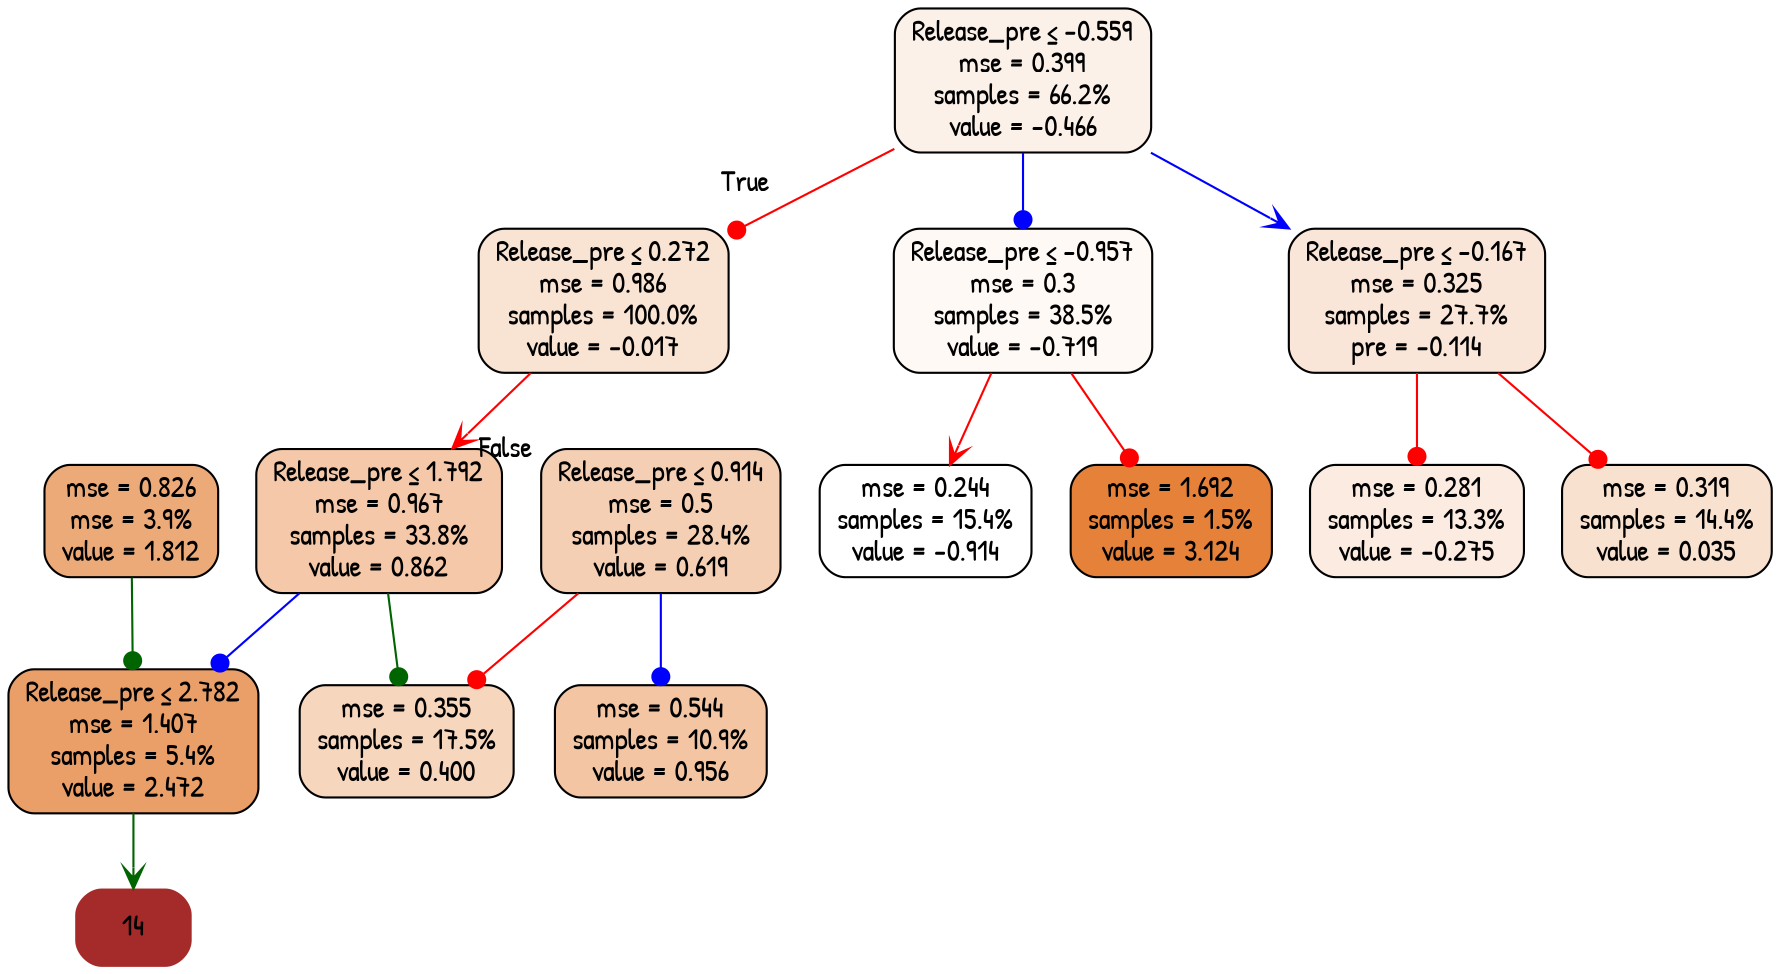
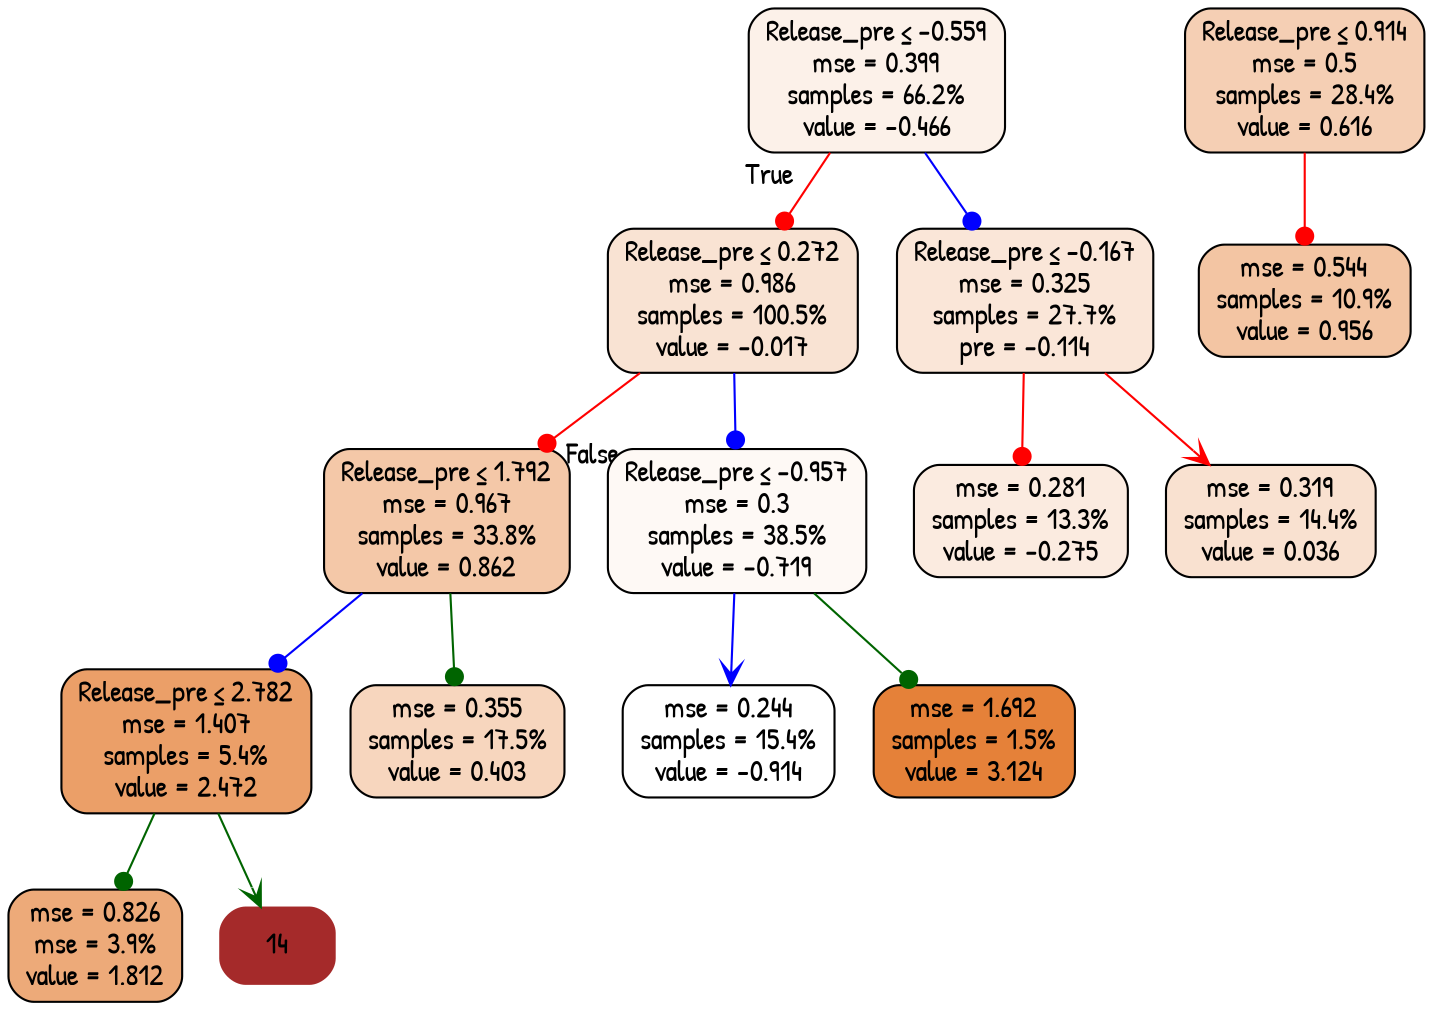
  digraph {
    fontname="Patrick Hand"
    node [color=black fontname="Patrick Hand" shape=box style="filled, rounded"]
    edge [arrowhead=dot color=red fontname="Patrick Hand"]
-   n1 [fillcolor="#f9e3d3" label=<Release_pre &le; 0.272<br/>mse = 0.986<br/>samples = 100.0%<br/>value = -0.017>]
+   n1 [fillcolor="#f9e3d3" label=<Release_pre &le; 0.272<br/>mse = 0.986<br/>samples = 100.5%<br/>value = -0.017>]
    n2 [fillcolor="#f4c8a8" label=<Release_pre &le; 1.792<br/>mse = 0.967<br/>samples = 33.8%<br/>value = 0.862>]
    n3 [fillcolor="#fcf1e9" label=<Release_pre &le; -0.559<br/>mse = 0.399<br/>samples = 66.2%<br/>value = -0.466>]
    n4 [fillcolor="#fef9f5" label=<Release_pre &le; -0.957<br/>mse = 0.3<br/>samples = 38.5%<br/>value = -0.719>]
    n5 [fillcolor="#fae6d8" label=<Release_pre &le; -0.167<br/>mse = 0.325<br/>samples = 27.7%<br/>pre = -0.114>]
    n6 [fillcolor="#eb9f68" label=<Release_pre &le; 2.782<br/>mse = 1.407<br/>samples = 5.4%<br/>value = 2.472>]
-   n7 [fillcolor="#f7d6be" label=<mse = 0.355<br/>samples = 17.5%<br/>value = 0.400>]
+   n7 [fillcolor="#f7d6be" label=<mse = 0.355<br/>samples = 17.5%<br/>value = 0.403>]
    n8 [fillcolor="#ffffff" label=<mse = 0.244<br/>samples = 15.4%<br/>value = -0.914>]
    n9 [fillcolor="#e58139" label=<mse = 1.692<br/>samples = 1.5%<br/>value = 3.124>]
    n10 [fillcolor="#fbebe0" label=<mse = 0.281<br/>samples = 13.3%<br/>value = -0.275>]
-   n11 [fillcolor="#f9e1d0" label=<mse = 0.319<br/>samples = 14.4%<br/>value = 0.035>]
-   n12 [fillcolor="#f5cfb4" label=<Release_pre &le; 0.914<br/>mse = 0.5<br/>samples = 28.4%<br/>value = 0.619>]
+   n11 [fillcolor="#f9e1d0" label=<mse = 0.319<br/>samples = 14.4%<br/>value = 0.036>]
+   n12 [fillcolor="#f5cfb4" label=<Release_pre &le; 0.914<br/>mse = 0.5<br/>samples = 28.4%<br/>value = 0.616>]
    n13 [fillcolor="#f3c5a3" label=<mse = 0.544<br/>samples = 10.9%<br/>value = 0.956>]
    n14 [fillcolor="#edaa79" label=<mse = 0.826<br/>mse = 3.9%<br/>value = 1.812>]
    14 [color=brown]
-   n1 -> n2 [arrowhead=vee headlabel=False labelangle=-45 labeldistance=2.5]
+   n1 -> n2 [headlabel=False labelangle=-45 labeldistance=2.5]
    n2 -> n6 [color=blue]
    n2 -> n7 [color=darkgreen]
    n3 -> n1 [headlabel=True labelangle=45 labeldistance=2.5]
-   n3 -> n4 [color=blue]
-   n3 -> n5 [arrowhead=vee color=blue]
-   n4 -> n8 [arrowhead=vee]
-   n4 -> n9
+   n1 -> n4 [color=blue]
+   n3 -> n5 [color=blue]
+   n4 -> n8 [arrowhead=vee color=blue]
+   n4 -> n9 [color=darkgreen]
    n5 -> n10
-   n5 -> n11
-   n14 -> n6 [color=darkgreen]
+   n5 -> n11 [arrowhead=vee]
+   n6 -> n14 [color=darkgreen]
    n6 -> 14 [arrowhead=vee color=darkgreen]
-   n12 -> n7
-   n12 -> n13 [color=blue]
+   n12 -> n13
  }
